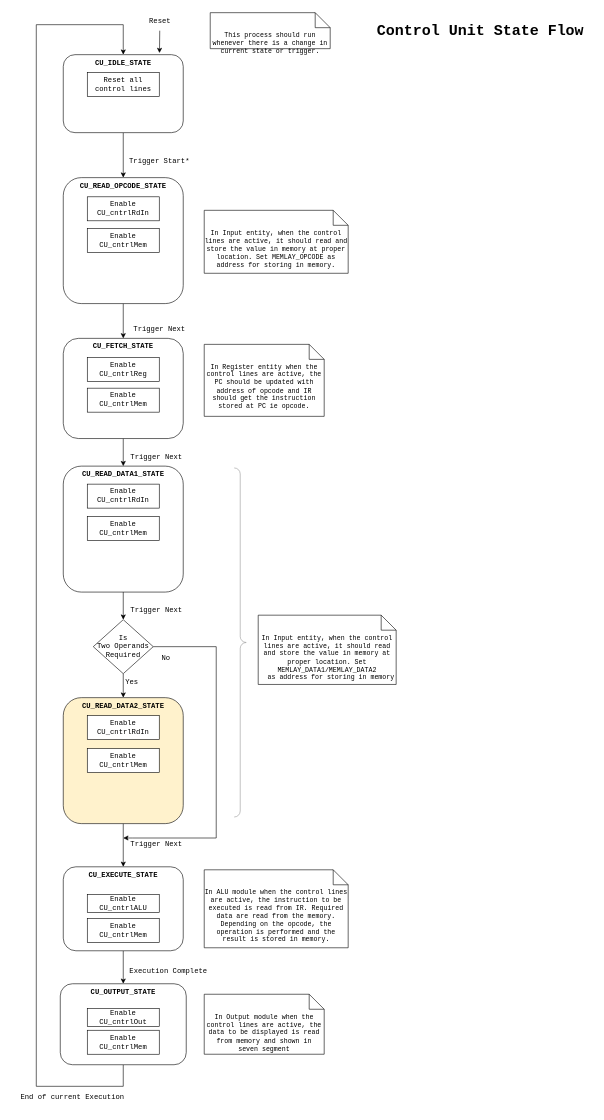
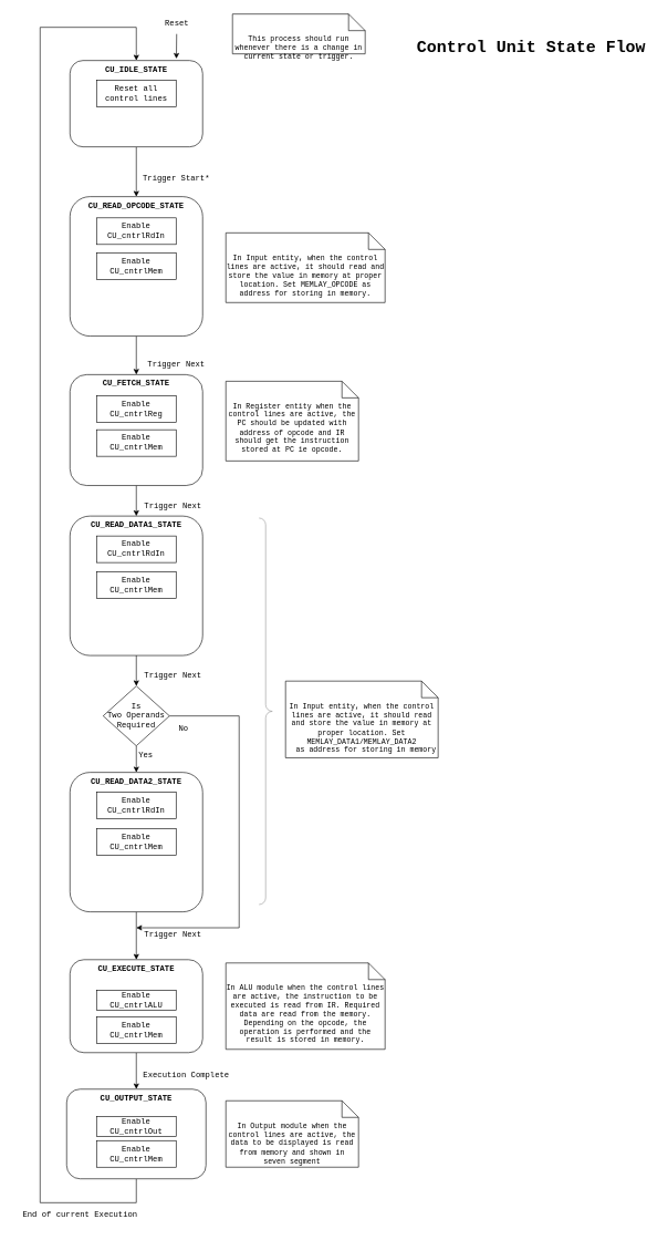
  <mxCell id="0" />
  <mxCell id="1" parent="0" />
  <mxCell id="2" style="edgeStyle=orthogonalEdgeStyle;rounded=0;orthogonalLoop=1;jettySize=auto;html=1;exitX=0.5;exitY=1;exitDx=0;exitDy=0;entryX=0.5;entryY=0;entryDx=0;entryDy=0;fontFamily=Courier New;" parent="1" source="3" target="5" edge="1"><mxGeometry relative="1" as="geometry" /></mxCell>
  <mxCell id="3" value="CU_IDLE_STATE" style="rounded=1;whiteSpace=wrap;html=1;fontSize=12;glass=0;strokeWidth=1;shadow=0;fontFamily=Courier New;fontStyle=1;verticalAlign=top;" parent="1" vertex="1"><mxGeometry x="105" y="90" width="200" height="130" as="geometry" /></mxCell>
  <mxCell id="4" style="edgeStyle=none;rounded=0;orthogonalLoop=1;jettySize=auto;html=1;exitX=0.5;exitY=1;exitDx=0;exitDy=0;entryX=0.5;entryY=0;entryDx=0;entryDy=0;strokeWidth=1;fontFamily=Courier New;fontSize=13;startArrow=none;startFill=0;endArrow=classic;endFill=1;startSize=6;endSize=6;sourcePerimeterSpacing=0;targetPerimeterSpacing=0;" parent="1" source="5" target="38" edge="1"><mxGeometry relative="1" as="geometry" /></mxCell>
  <mxCell id="5" value="CU_READ_OPCODE_STATE" style="rounded=1;whiteSpace=wrap;html=1;fontSize=12;glass=0;strokeWidth=1;shadow=0;verticalAlign=top;fontStyle=1;fontFamily=Courier New;" parent="1" vertex="1"><mxGeometry x="105" y="295" width="200" height="210" as="geometry" /></mxCell>
  <mxCell id="6" style="edgeStyle=orthogonalEdgeStyle;rounded=0;orthogonalLoop=1;jettySize=auto;html=1;exitX=0.5;exitY=1;exitDx=0;exitDy=0;fontFamily=Courier New;" parent="1" source="25" target="15" edge="1"><mxGeometry relative="1" as="geometry"><mxPoint x="205" y="992" as="sourcePoint" /></mxGeometry></mxCell>
  <mxCell id="7" style="edgeStyle=orthogonalEdgeStyle;rounded=0;orthogonalLoop=1;jettySize=auto;html=1;exitX=0.5;exitY=1;exitDx=0;exitDy=0;entryX=0.5;entryY=0;entryDx=0;entryDy=0;fontFamily=Courier New;" parent="1" source="8" target="10" edge="1"><mxGeometry relative="1" as="geometry" /></mxCell>
  <mxCell id="8" value="CU_EXECUTE_STATE" style="rounded=1;whiteSpace=wrap;html=1;fontSize=12;glass=0;strokeWidth=1;shadow=0;fontFamily=Courier New;verticalAlign=top;fontStyle=1" parent="1" vertex="1"><mxGeometry x="105" y="1444" width="200" height="140" as="geometry" /></mxCell>
  <mxCell id="9" style="edgeStyle=orthogonalEdgeStyle;rounded=0;orthogonalLoop=1;jettySize=auto;html=1;exitX=0.5;exitY=1;exitDx=0;exitDy=0;entryX=0.5;entryY=0;entryDx=0;entryDy=0;fontFamily=Courier New;" parent="1" source="10" target="3" edge="1"><mxGeometry relative="1" as="geometry"><Array as="points"><mxPoint x="205" y="1810" /><mxPoint x="60" y="1810" /><mxPoint x="60" y="40" /><mxPoint x="205" y="40" /></Array></mxGeometry></mxCell>
  <mxCell id="10" value="CU_OUTPUT_STATE" style="rounded=1;whiteSpace=wrap;html=1;fontSize=12;glass=0;strokeWidth=1;shadow=0;fontFamily=Courier New;verticalAlign=top;fontStyle=1" parent="1" vertex="1"><mxGeometry x="100" y="1639" width="210" height="135" as="geometry" /></mxCell>
  <mxCell id="11" value="Trigger Start*" style="text;html=1;align=center;verticalAlign=middle;resizable=0;points=[];autosize=1;strokeColor=none;fillColor=none;fontFamily=Courier New;" parent="1" vertex="1"><mxGeometry x="205" y="253" width="120" height="30" as="geometry" /></mxCell>
  <mxCell id="12" value="Trigger Next" style="text;html=1;align=center;verticalAlign=middle;resizable=0;points=[];autosize=1;strokeColor=none;fillColor=none;fontFamily=Courier New;" parent="1" vertex="1"><mxGeometry x="205" y="746" width="110" height="30" as="geometry" /></mxCell>
  <mxCell id="13" style="edgeStyle=orthogonalEdgeStyle;rounded=0;orthogonalLoop=1;jettySize=auto;html=1;exitX=0.5;exitY=1;exitDx=0;exitDy=0;entryX=0.5;entryY=0;entryDx=0;entryDy=0;fontFamily=Courier New;" parent="1" source="15" target="28" edge="1"><mxGeometry relative="1" as="geometry" /></mxCell>
  <mxCell id="14" style="edgeStyle=orthogonalEdgeStyle;rounded=0;orthogonalLoop=1;jettySize=auto;html=1;exitX=1;exitY=0.5;exitDx=0;exitDy=0;fontFamily=Courier New;" parent="1" source="15" edge="1"><mxGeometry relative="1" as="geometry"><mxPoint x="205" y="1396" as="targetPoint" /><Array as="points"><mxPoint x="360" y="1077" /><mxPoint x="360" y="1396" /><mxPoint x="220" y="1396" /></Array></mxGeometry></mxCell>
  <mxCell id="15" value="Is &lt;br&gt;Two Operands Required" style="rhombus;whiteSpace=wrap;html=1;fontFamily=Courier New;" parent="1" vertex="1"><mxGeometry x="155" y="1032" width="100" height="90" as="geometry" /></mxCell>
  <mxCell id="16" value="Yes" style="text;html=1;align=center;verticalAlign=middle;resizable=0;points=[];autosize=1;strokeColor=none;fillColor=none;fontFamily=Courier New;" parent="1" vertex="1"><mxGeometry x="194" y="1122" width="50" height="30" as="geometry" /></mxCell>
  <mxCell id="17" value="No" style="text;html=1;align=center;verticalAlign=middle;resizable=0;points=[];autosize=1;strokeColor=none;fillColor=none;fontFamily=Courier New;" parent="1" vertex="1"><mxGeometry x="256" y="1082" width="40" height="30" as="geometry" /></mxCell>
  <mxCell id="18" value="Trigger Next" style="text;html=1;align=center;verticalAlign=middle;resizable=0;points=[];autosize=1;strokeColor=none;fillColor=none;fontFamily=Courier New;" parent="1" vertex="1"><mxGeometry x="205" y="1002" width="110" height="30" as="geometry" /></mxCell>
  <mxCell id="19" value="Trigger Next" style="text;html=1;align=center;verticalAlign=middle;resizable=0;points=[];autosize=1;strokeColor=none;fillColor=none;fontFamily=Courier New;" parent="1" vertex="1"><mxGeometry x="205" y="1391" width="110" height="30" as="geometry" /></mxCell>
  <mxCell id="20" value="Execution Complete" style="text;html=1;align=center;verticalAlign=middle;resizable=0;points=[];autosize=1;strokeColor=none;fillColor=none;fontFamily=Courier New;" parent="1" vertex="1"><mxGeometry x="205" y="1604" width="150" height="30" as="geometry" /></mxCell>
  <mxCell id="21" value="End of current Execution" style="text;html=1;align=center;verticalAlign=middle;resizable=0;points=[];autosize=1;strokeColor=none;fillColor=none;fontFamily=Courier New;" parent="1" vertex="1"><mxGeometry x="20" y="1814" width="200" height="30" as="geometry" /></mxCell>
  <mxCell id="22" value="" style="endArrow=classic;html=1;rounded=0;entryX=0.802;entryY=-0.021;entryDx=0;entryDy=0;entryPerimeter=0;fontFamily=Courier New;" parent="1" source="23" target="3" edge="1"><mxGeometry width="50" height="50" relative="1" as="geometry"><mxPoint x="260" y="40" as="sourcePoint" /><mxPoint x="250" y="50" as="targetPoint" /></mxGeometry></mxCell>
  <mxCell id="23" value="Reset" style="text;html=1;align=center;verticalAlign=middle;resizable=0;points=[];autosize=1;strokeColor=none;fillColor=none;fontFamily=Courier New;" parent="1" vertex="1"><mxGeometry x="236" y="20" width="60" height="30" as="geometry" /></mxCell>
  <mxCell id="24" value="Enable CU_cntrlRdIn" style="rounded=0;whiteSpace=wrap;html=1;fontFamily=Courier New;" parent="1" vertex="1"><mxGeometry x="145" y="327" width="120" height="40" as="geometry" /></mxCell>
  <mxCell id="25" value="CU_READ_DATA1_STATE" style="rounded=1;whiteSpace=wrap;html=1;fontSize=12;glass=0;strokeWidth=1;shadow=0;verticalAlign=top;fontStyle=1;fontFamily=Courier New;" parent="1" vertex="1"><mxGeometry x="105" y="776" width="200" height="210" as="geometry" /></mxCell>
  <mxCell id="26" value="Enable CU_cntrlRdIn" style="rounded=0;whiteSpace=wrap;html=1;fontFamily=Courier New;" parent="1" vertex="1"><mxGeometry x="145" y="806" width="120" height="40" as="geometry" /></mxCell>
  <mxCell id="27" style="edgeStyle=orthogonalEdgeStyle;rounded=0;orthogonalLoop=1;jettySize=auto;html=1;exitX=0.5;exitY=1;exitDx=0;exitDy=0;entryX=0.5;entryY=0;entryDx=0;entryDy=0;fontFamily=Courier New;" parent="1" source="28" target="8" edge="1"><mxGeometry relative="1" as="geometry"><mxPoint x="205" y="1264" as="targetPoint" /></mxGeometry></mxCell>
- <mxCell id="28" value="CU_READ_DATA2_STATE" style="rounded=1;whiteSpace=wrap;html=1;fontSize=12;glass=0;strokeWidth=1;shadow=0;verticalAlign=top;fontStyle=1;fontFamily=Courier New;fillColor=#fff2cc;" parent="1" vertex="1"><mxGeometry x="105" y="1162" width="200" height="210" as="geometry" /></mxCell>
+ <mxCell id="28" value="CU_READ_DATA2_STATE" style="rounded=1;whiteSpace=wrap;html=1;fontSize=12;glass=0;strokeWidth=1;shadow=0;verticalAlign=top;fontStyle=1;fontFamily=Courier New;" parent="1" vertex="1"><mxGeometry x="105" y="1162" width="200" height="210" as="geometry" /></mxCell>
  <mxCell id="29" value="Enable CU_cntrlRdIn" style="rounded=0;whiteSpace=wrap;html=1;fontFamily=Courier New;" parent="1" vertex="1"><mxGeometry x="145" y="1192" width="120" height="40" as="geometry" /></mxCell>
  <mxCell id="30" value="Enable CU_cntrlALU" style="rounded=0;whiteSpace=wrap;html=1;fontFamily=Courier New;" parent="1" vertex="1"><mxGeometry x="145" y="1490" width="120" height="30" as="geometry" /></mxCell>
  <mxCell id="31" value="In Input entity, when the control lines are active, it should read and store the value in memory at proper location.&amp;nbsp;Set MEMLAY_DATA1/MEMLAY_DATA2&lt;br&gt;&amp;nbsp; as address for storing in memory" style="shape=note2;boundedLbl=1;whiteSpace=wrap;html=1;size=25;verticalAlign=top;align=center;fontFamily=Courier New;fontSize=11;" parent="1" vertex="1"><mxGeometry x="430" y="1024.5" width="230" height="115.5" as="geometry" /></mxCell>
  <mxCell id="32" value="In ALU module when the control lines are active, the instruction to be executed is read from IR. Required data are read from the memory. Depending on the opcode, the operation is performed and the result is stored in memory." style="shape=note2;boundedLbl=1;whiteSpace=wrap;html=1;size=25;verticalAlign=top;align=center;fontFamily=Courier New;fontSize=11;" parent="1" vertex="1"><mxGeometry x="340" y="1449" width="240" height="130" as="geometry" /></mxCell>
  <mxCell id="33" value="Enable CU_cntrlOut" style="rounded=0;whiteSpace=wrap;html=1;fontFamily=Courier New;" parent="1" vertex="1"><mxGeometry x="145" y="1680" width="120" height="30" as="geometry" /></mxCell>
  <mxCell id="34" value="In Output module when the control lines are active, the data to be displayed is read from memory and shown in seven segment" style="shape=note2;boundedLbl=1;whiteSpace=wrap;html=1;size=25;verticalAlign=top;align=center;fontFamily=Courier New;fontSize=11;" parent="1" vertex="1"><mxGeometry x="340" y="1656.5" width="200" height="100" as="geometry" /></mxCell>
  <mxCell id="35" value="This process should run whenever there is a change in current state or trigger." style="shape=note2;boundedLbl=1;whiteSpace=wrap;html=1;size=25;verticalAlign=top;align=center;fontFamily=Courier New;fontSize=11;" parent="1" vertex="1"><mxGeometry x="350" y="20" width="200" height="60" as="geometry" /></mxCell>
  <mxCell id="36" value="" style="labelPosition=right;align=left;strokeWidth=1;shape=mxgraph.mockup.markup.curlyBrace;html=1;shadow=0;dashed=0;strokeColor=#999999;direction=north;fontFamily=Courier New;fontSize=13;rotation=-180;" parent="1" vertex="1"><mxGeometry x="390" y="779" width="20" height="582" as="geometry" /></mxCell>
  <mxCell id="37" style="edgeStyle=none;rounded=0;orthogonalLoop=1;jettySize=auto;html=1;exitX=0.5;exitY=1;exitDx=0;exitDy=0;entryX=0.5;entryY=0;entryDx=0;entryDy=0;strokeWidth=1;fontFamily=Courier New;fontSize=13;startArrow=none;startFill=0;endArrow=classic;endFill=1;startSize=6;endSize=6;sourcePerimeterSpacing=0;targetPerimeterSpacing=0;" parent="1" source="38" target="25" edge="1"><mxGeometry relative="1" as="geometry" /></mxCell>
  <mxCell id="38" value="CU_FETCH_STATE" style="rounded=1;whiteSpace=wrap;html=1;fontSize=12;glass=0;strokeWidth=1;shadow=0;verticalAlign=top;fontStyle=1;fontFamily=Courier New;" parent="1" vertex="1"><mxGeometry x="105" y="563" width="200" height="167" as="geometry" /></mxCell>
  <mxCell id="39" value="Enable CU_cntrlReg" style="rounded=0;whiteSpace=wrap;html=1;fontFamily=Courier New;" parent="1" vertex="1"><mxGeometry x="145" y="595" width="120" height="40" as="geometry" /></mxCell>
  <mxCell id="40" value="In Register entity when the control lines are active, the PC should be updated with address of opcode and IR should get the instruction stored at PC ie opcode." style="shape=note2;boundedLbl=1;whiteSpace=wrap;html=1;size=25;verticalAlign=top;align=center;fontFamily=Courier New;fontSize=11;" parent="1" vertex="1"><mxGeometry x="340" y="573" width="200" height="120" as="geometry" /></mxCell>
  <mxCell id="41" value="Trigger Next" style="text;html=1;align=center;verticalAlign=middle;resizable=0;points=[];autosize=1;strokeColor=none;fillColor=none;fontFamily=Courier New;" parent="1" vertex="1"><mxGeometry x="210" y="533" width="110" height="30" as="geometry" /></mxCell>
  <mxCell id="42" value="In Input entity, when the control lines are active, it should read and store the value in memory at proper location.&amp;nbsp;Set MEMLAY_OPCODE as address for storing in memory." style="shape=note2;boundedLbl=1;whiteSpace=wrap;html=1;size=25;verticalAlign=top;align=center;fontFamily=Courier New;fontSize=11;" parent="1" vertex="1"><mxGeometry x="340" y="349.5" width="240" height="105" as="geometry" /></mxCell>
  <mxCell id="43" value="Reset all control lines" style="rounded=0;whiteSpace=wrap;html=1;fontFamily=Courier New;" parent="1" vertex="1"><mxGeometry x="145" y="120" width="120" height="40" as="geometry" /></mxCell>
- <mxCell id="44" value="&lt;b&gt;Control Unit State Flow&lt;/b&gt;" style="text;html=1;align=center;verticalAlign=middle;resizable=0;points=[];autosize=1;strokeColor=none;fillColor=none;fontSize=25;fontFamily=Courier New;" parent="1" vertex="1"><mxGeometry x="615" y="30" width="370" height="40" as="geometry" /></mxCell>
+ <mxCell id="44" value="&lt;b&gt;Control Unit State Flow&lt;/b&gt;" style="text;html=1;align=center;verticalAlign=middle;resizable=0;points=[];autosize=1;strokeColor=none;fillColor=none;fontSize=25;fontFamily=Courier New;" parent="1" vertex="1"><mxGeometry x="615" y="50" width="370" height="40" as="geometry" /></mxCell>
  <mxCell id="45" value="Enable CU_cntrlMem" style="rounded=0;whiteSpace=wrap;html=1;fontFamily=Courier New;" parent="1" vertex="1"><mxGeometry x="145" y="380" width="120" height="40" as="geometry" /></mxCell>
  <mxCell id="46" value="Enable CU_cntrlMem" style="rounded=0;whiteSpace=wrap;html=1;fontFamily=Courier New;" parent="1" vertex="1"><mxGeometry x="145" y="860" width="120" height="40" as="geometry" /></mxCell>
  <mxCell id="47" value="Enable CU_cntrlMem" style="rounded=0;whiteSpace=wrap;html=1;fontFamily=Courier New;" parent="1" vertex="1"><mxGeometry x="145" y="1247" width="120" height="40" as="geometry" /></mxCell>
  <mxCell id="48" value="Enable CU_cntrlMem" style="rounded=0;whiteSpace=wrap;html=1;fontFamily=Courier New;" parent="1" vertex="1"><mxGeometry x="145" y="646" width="120" height="40" as="geometry" /></mxCell>
  <mxCell id="49" value="Enable CU_cntrlMem" style="rounded=0;whiteSpace=wrap;html=1;fontFamily=Courier New;" parent="1" vertex="1"><mxGeometry x="145" y="1530" width="120" height="40" as="geometry" /></mxCell>
  <mxCell id="50" value="Enable CU_cntrlMem" style="rounded=0;whiteSpace=wrap;html=1;fontFamily=Courier New;" parent="1" vertex="1"><mxGeometry x="145" y="1716.5" width="120" height="40" as="geometry" /></mxCell>
